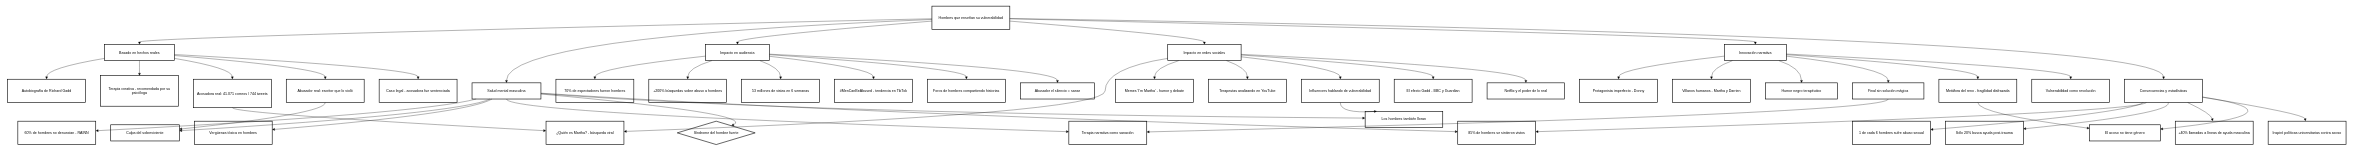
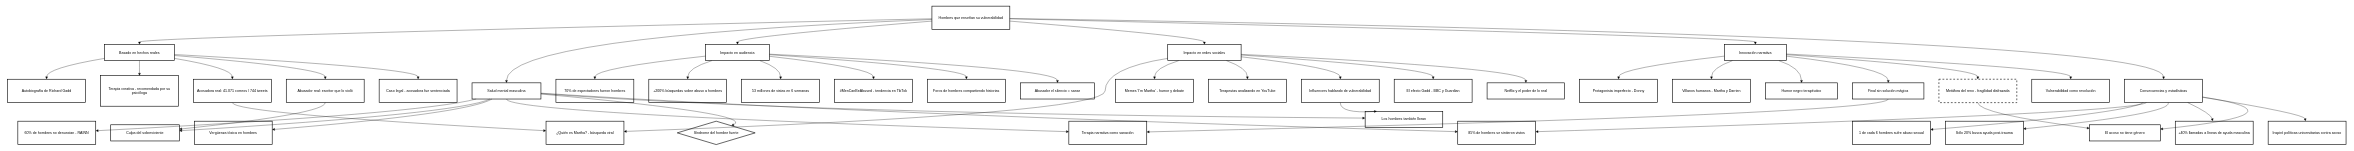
  <mxCell id="0" />
  <mxCell id="1" parent="0" />
  <mxCell id="2" value="Hombres que enseñan su vulnerabilidad" style="whiteSpace=wrap;strokeWidth=2;" vertex="1" parent="1"><mxGeometry x="3105" y="20" width="260" height="78" as="geometry" /></mxCell>
  <mxCell id="3" value="Basado en hechos reales" style="whiteSpace=wrap;strokeWidth=2;" vertex="1" parent="1"><mxGeometry x="343" y="148" width="234" height="54" as="geometry" /></mxCell>
  <mxCell id="4" value="Autobiografía de Richard Gadd" style="whiteSpace=wrap;strokeWidth=2;" vertex="1" parent="1"><mxGeometry x="20" y="264" width="260" height="78" as="geometry" /></mxCell>
  <mxCell id="5" value="Terapia creativa - recomendada por su psicóloga" style="whiteSpace=wrap;strokeWidth=2;" vertex="1" parent="1"><mxGeometry x="330" y="252" width="260" height="102" as="geometry" /></mxCell>
- <mxCell id="6" value="Acosadora real: 41.071 correos / 744 tweets" style="whiteSpace=wrap;strokeWidth=2;" vertex="1" parent="1"><mxGeometry x="640" y="264" width="260" height="95" as="geometry" /></mxCell>
+ <mxCell id="6" value="Acosadora real: 41.071 correos / 744 tweets" style="whiteSpace=wrap;strokeWidth=2;" vertex="1" parent="1"><mxGeometry x="640" y="264" width="260" height="78" as="geometry" /></mxCell>
  <mxCell id="7" value="Abusador real: escritor que lo violó" style="whiteSpace=wrap;strokeWidth=2;" vertex="1" parent="1"><mxGeometry x="950" y="264" width="260" height="78" as="geometry" /></mxCell>
  <mxCell id="8" value="Caso legal - acosadora fue sentenciada" style="whiteSpace=wrap;strokeWidth=2;" vertex="1" parent="1"><mxGeometry x="1260" y="264" width="260" height="78" as="geometry" /></mxCell>
  <mxCell id="9" value="Salud mental masculina" style="whiteSpace=wrap;strokeWidth=2;" vertex="1" parent="1"><mxGeometry x="1570" y="276" width="230" height="54" as="geometry" /></mxCell>
  <mxCell id="10" value="60% de hombres no denuncian - RAINN" style="whiteSpace=wrap;strokeWidth=2;" vertex="1" parent="1"><mxGeometry x="54" y="404" width="260" height="78" as="geometry" /></mxCell>
  <mxCell id="11" value="Culpa del sobreviviente" style="whiteSpace=wrap;strokeWidth=2;" vertex="1" parent="1"><mxGeometry x="364" y="416" width="229" height="54" as="geometry" /></mxCell>
  <mxCell id="12" value="Vergüenza tóxica en hombres" style="whiteSpace=wrap;strokeWidth=2;" vertex="1" parent="1"><mxGeometry x="643" y="404" width="260" height="78" as="geometry" /></mxCell>
  <mxCell id="13" value="Terapia narrativa como sanación" style="whiteSpace=wrap;strokeWidth=2;" vertex="1" parent="1"><mxGeometry x="3562" y="404" width="260" height="78" as="geometry" /></mxCell>
  <mxCell id="14" value="Síndrome del hombre fuerte" style="rhombus;whiteSpace=wrap;strokeWidth=2;" vertex="1" parent="1"><mxGeometry x="2255" y="404" width="260" height="78" as="geometry" /></mxCell>
  <mxCell id="15" value="Los hombres también lloran" style="whiteSpace=wrap;strokeWidth=2;" vertex="1" parent="1"><mxGeometry x="4551" y="371" width="259" height="54" as="geometry" /></mxCell>
  <mxCell id="16" value="Impacto en audiencia" style="whiteSpace=wrap;strokeWidth=2;" vertex="1" parent="1"><mxGeometry x="2349" y="148" width="214" height="54" as="geometry" /></mxCell>
  <mxCell id="17" value="70% de espectadores fueron hombres" style="whiteSpace=wrap;strokeWidth=2;" vertex="1" parent="1"><mxGeometry x="1850" y="264" width="260" height="78" as="geometry" /></mxCell>
  <mxCell id="18" value="+200% búsquedas sobre abuso a hombres" style="whiteSpace=wrap;strokeWidth=2;" vertex="1" parent="1"><mxGeometry x="2160" y="264" width="260" height="78" as="geometry" /></mxCell>
  <mxCell id="19" value="53 millones de vistas en 6 semanas" style="whiteSpace=wrap;strokeWidth=2;" vertex="1" parent="1"><mxGeometry x="2470" y="264" width="260" height="78" as="geometry" /></mxCell>
  <mxCell id="20" value="#MenCanBeAbused - tendencia en TikTok" style="whiteSpace=wrap;strokeWidth=2;" vertex="1" parent="1"><mxGeometry x="2780" y="264" width="260" height="78" as="geometry" /></mxCell>
  <mxCell id="21" value="Foros de hombres compartiendo historias" style="whiteSpace=wrap;strokeWidth=2;" vertex="1" parent="1"><mxGeometry x="3090" y="264" width="260" height="78" as="geometry" /></mxCell>
  <mxCell id="22" value="Abusador el silencio = sanar" style="whiteSpace=wrap;strokeWidth=2;" vertex="1" parent="1"><mxGeometry x="3400" y="276" width="248" height="54" as="geometry" /></mxCell>
  <mxCell id="23" value="Impacto en redes sociales" style="whiteSpace=wrap;strokeWidth=2;" vertex="1" parent="1"><mxGeometry x="3892" y="148" width="245" height="54" as="geometry" /></mxCell>
  <mxCell id="24" value="¿Quién es Martha? - búsqueda viral" style="whiteSpace=wrap;strokeWidth=2;" vertex="1" parent="1"><mxGeometry x="1817" y="404" width="260" height="78" as="geometry" /></mxCell>
  <mxCell id="25" value="Memes 'I'm Martha' - humor y debate" style="whiteSpace=wrap;strokeWidth=2;" vertex="1" parent="1"><mxGeometry x="3718" y="264" width="260" height="78" as="geometry" /></mxCell>
  <mxCell id="26" value="Terapeutas analizando en YouTube" style="whiteSpace=wrap;strokeWidth=2;" vertex="1" parent="1"><mxGeometry x="4028" y="264" width="260" height="78" as="geometry" /></mxCell>
  <mxCell id="27" value="Influencers hablando de vulnerabilidad" style="whiteSpace=wrap;strokeWidth=2;" vertex="1" parent="1"><mxGeometry x="4338" y="264" width="260" height="78" as="geometry" /></mxCell>
  <mxCell id="28" value="El efecto Gadd - BBC y Guardian" style="whiteSpace=wrap;strokeWidth=2;" vertex="1" parent="1"><mxGeometry x="4648" y="264" width="260" height="78" as="geometry" /></mxCell>
  <mxCell id="29" value="Netflix y el poder de lo real" style="whiteSpace=wrap;strokeWidth=2;" vertex="1" parent="1"><mxGeometry x="4958" y="276" width="259" height="54" as="geometry" /></mxCell>
  <mxCell id="30" value="Innovación narrativa" style="whiteSpace=wrap;strokeWidth=2;" vertex="1" parent="1"><mxGeometry x="5750" y="148" width="207" height="54" as="geometry" /></mxCell>
  <mxCell id="31" value="Protagonista imperfecto - Donny" style="whiteSpace=wrap;strokeWidth=2;" vertex="1" parent="1"><mxGeometry x="5267" y="264" width="260" height="78" as="geometry" /></mxCell>
  <mxCell id="32" value="Villanos humanos - Martha y Darrien" style="whiteSpace=wrap;strokeWidth=2;" vertex="1" parent="1"><mxGeometry x="5577" y="264" width="260" height="78" as="geometry" /></mxCell>
  <mxCell id="33" value="Humor negro terapéutico" style="whiteSpace=wrap;strokeWidth=2;" vertex="1" parent="1"><mxGeometry x="5887" y="276" width="241" height="54" as="geometry" /></mxCell>
  <mxCell id="34" value="Final sin solución mágica" style="whiteSpace=wrap;strokeWidth=2;" vertex="1" parent="1"><mxGeometry x="6178" y="276" width="238" height="54" as="geometry" /></mxCell>
- <mxCell id="35" value="Metáfora del reno - fragilidad disfrazada" style="whiteSpace=wrap;strokeWidth=2;" vertex="1" parent="1"><mxGeometry x="6466" y="264" width="260" height="78" as="geometry" /></mxCell>
+ <mxCell id="35" value="Metáfora del reno - fragilidad disfrazada" style="whiteSpace=wrap;strokeWidth=2;dashed=1;" vertex="1" parent="1"><mxGeometry x="6466" y="264" width="260" height="78" as="geometry" /></mxCell>
  <mxCell id="36" value="Vulnerabilidad como revolución" style="whiteSpace=wrap;strokeWidth=2;" vertex="1" parent="1"><mxGeometry x="6776" y="264" width="260" height="78" as="geometry" /></mxCell>
  <mxCell id="37" value="Consecuencias y estadísticas" style="whiteSpace=wrap;strokeWidth=2;" vertex="1" parent="1"><mxGeometry x="7086" y="264" width="260" height="78" as="geometry" /></mxCell>
  <mxCell id="38" value="1 de cada 6 hombres sufre abuso sexual" style="whiteSpace=wrap;strokeWidth=2;" vertex="1" parent="1"><mxGeometry x="6178" y="404" width="260" height="78" as="geometry" /></mxCell>
  <mxCell id="39" value="85% de hombres se sintieron vistos" style="whiteSpace=wrap;strokeWidth=2;" vertex="1" parent="1"><mxGeometry x="4860" y="404" width="260" height="78" as="geometry" /></mxCell>
  <mxCell id="40" value="Sólo 20% busca ayuda post-trauma" style="whiteSpace=wrap;strokeWidth=2;" vertex="1" parent="1"><mxGeometry x="6488" y="404" width="260" height="78" as="geometry" /></mxCell>
  <mxCell id="41" value="+40% llamadas a líneas de ayuda masculina" style="whiteSpace=wrap;strokeWidth=2;" vertex="1" parent="1"><mxGeometry x="7255" y="404" width="260" height="78" as="geometry" /></mxCell>
  <mxCell id="42" value="Inspiró políticas universitarias contra acoso" style="whiteSpace=wrap;strokeWidth=2;" vertex="1" parent="1"><mxGeometry x="7565" y="404" width="260" height="78" as="geometry" /></mxCell>
  <mxCell id="43" value="El acoso no tiene género" style="whiteSpace=wrap;strokeWidth=2;" vertex="1" parent="1"><mxGeometry x="6969" y="416" width="236" height="54" as="geometry" /></mxCell>
  <mxCell id="44" value="" style="curved=1;startArrow=none;endArrow=block;exitX=0;exitY=0.54;entryX=0.5;entryY=0;rounded=0;" edge="1" parent="1" source="2" target="3"><mxGeometry relative="1" as="geometry"><Array as="points"><mxPoint x="460" y="123" /></Array></mxGeometry></mxCell>
  <mxCell id="45" value="" style="curved=1;startArrow=none;endArrow=block;exitX=0;exitY=0.86;entryX=0.5;entryY=0;rounded=0;" edge="1" parent="1" source="3" target="4"><mxGeometry relative="1" as="geometry"><Array as="points"><mxPoint x="150" y="227" /></Array></mxGeometry></mxCell>
  <mxCell id="46" value="" style="curved=1;startArrow=none;endArrow=block;exitX=0.5;exitY=1;entryX=0.5;entryY=0;rounded=0;" edge="1" parent="1" source="3" target="5"><mxGeometry relative="1" as="geometry"><Array as="points" /></mxGeometry></mxCell>
  <mxCell id="47" value="" style="curved=1;startArrow=none;endArrow=block;exitX=1;exitY=0.86;entryX=0.5;entryY=0;rounded=0;" edge="1" parent="1" source="3" target="6"><mxGeometry relative="1" as="geometry"><Array as="points"><mxPoint x="770" y="227" /></Array></mxGeometry></mxCell>
  <mxCell id="48" value="" style="curved=1;startArrow=none;endArrow=block;exitX=1;exitY=0.68;entryX=0.5;entryY=0;rounded=0;" edge="1" parent="1" source="3" target="7"><mxGeometry relative="1" as="geometry"><Array as="points"><mxPoint x="1080" y="227" /></Array></mxGeometry></mxCell>
  <mxCell id="49" value="" style="curved=1;startArrow=none;endArrow=block;exitX=1;exitY=0.62;entryX=0.5;entryY=0;rounded=0;" edge="1" parent="1" source="3" target="8"><mxGeometry relative="1" as="geometry"><Array as="points"><mxPoint x="1390" y="227" /></Array></mxGeometry></mxCell>
  <mxCell id="50" value="" style="curved=1;startArrow=none;endArrow=block;exitX=0;exitY=0.57;entryX=0.5;entryY=0;rounded=0;" edge="1" parent="1" source="2" target="9"><mxGeometry relative="1" as="geometry"><Array as="points"><mxPoint x="1685" y="123" /></Array></mxGeometry></mxCell>
  <mxCell id="51" value="" style="curved=1;startArrow=none;endArrow=block;exitX=0.06;exitY=1;entryX=1;entryY=0.41;rounded=0;" edge="1" parent="1" source="9" target="10"><mxGeometry relative="1" as="geometry"><Array as="points"><mxPoint x="1401" y="379" /></Array></mxGeometry></mxCell>
  <mxCell id="52" value="" style="curved=1;startArrow=none;endArrow=block;exitX=0.26;exitY=1;entryX=1;entryY=0.37;rounded=0;" edge="1" parent="1" source="9" target="11"><mxGeometry relative="1" as="geometry"><Array as="points"><mxPoint x="1531" y="379" /></Array></mxGeometry></mxCell>
  <mxCell id="53" value="" style="curved=1;startArrow=none;endArrow=block;exitX=0.29;exitY=1;entryX=1;entryY=0.36;rounded=0;" edge="1" parent="1" source="9" target="12"><mxGeometry relative="1" as="geometry"><Array as="points"><mxPoint x="1551" y="379" /></Array></mxGeometry></mxCell>
  <mxCell id="54" value="" style="curved=1;startArrow=none;endArrow=block;exitX=0.5;exitY=1;entryX=0;entryY=0.45;rounded=0;" edge="1" parent="1" source="9" target="13"><mxGeometry relative="1" as="geometry"><Array as="points"><mxPoint x="1686" y="379" /></Array></mxGeometry></mxCell>
  <mxCell id="55" value="" style="curved=1;startArrow=none;endArrow=block;exitX=1;exitY=0.69;entryX=0.82;entryY=0;rounded=0;" edge="1" parent="1" source="9" target="14"><mxGeometry relative="1" as="geometry"><Array as="points"><mxPoint x="2520" y="379" /></Array></mxGeometry></mxCell>
  <mxCell id="56" value="" style="curved=1;startArrow=none;endArrow=block;exitX=1;exitY=0.66;entryX=0;entryY=0.42;rounded=0;" edge="1" parent="1" source="9" target="15"><mxGeometry relative="1" as="geometry"><Array as="points"><mxPoint x="2675" y="379" /></Array></mxGeometry></mxCell>
  <mxCell id="57" value="" style="curved=1;startArrow=none;endArrow=block;exitX=0;exitY=0.64;entryX=0.5;entryY=0;rounded=0;" edge="1" parent="1" source="2" target="16"><mxGeometry relative="1" as="geometry"><Array as="points"><mxPoint x="2456" y="123" /></Array></mxGeometry></mxCell>
  <mxCell id="58" value="" style="curved=1;startArrow=none;endArrow=block;exitX=0;exitY=0.72;entryX=0.5;entryY=0;rounded=0;" edge="1" parent="1" source="16" target="17"><mxGeometry relative="1" as="geometry"><Array as="points"><mxPoint x="1980" y="227" /></Array></mxGeometry></mxCell>
  <mxCell id="59" value="" style="curved=1;startArrow=none;endArrow=block;exitX=0.1;exitY=1;entryX=0.5;entryY=0;rounded=0;" edge="1" parent="1" source="16" target="18"><mxGeometry relative="1" as="geometry"><Array as="points"><mxPoint x="2290" y="227" /></Array></mxGeometry></mxCell>
  <mxCell id="60" value="" style="curved=1;startArrow=none;endArrow=block;exitX=0.85;exitY=1;entryX=0.5;entryY=0;rounded=0;" edge="1" parent="1" source="16" target="19"><mxGeometry relative="1" as="geometry"><Array as="points"><mxPoint x="2600" y="227" /></Array></mxGeometry></mxCell>
  <mxCell id="61" value="" style="curved=1;startArrow=none;endArrow=block;exitX=1;exitY=0.73;entryX=0.5;entryY=0;rounded=0;" edge="1" parent="1" source="16" target="20"><mxGeometry relative="1" as="geometry"><Array as="points"><mxPoint x="2910" y="227" /></Array></mxGeometry></mxCell>
  <mxCell id="62" value="" style="curved=1;startArrow=none;endArrow=block;exitX=1;exitY=0.63;entryX=0.5;entryY=0;rounded=0;" edge="1" parent="1" source="16" target="21"><mxGeometry relative="1" as="geometry"><Array as="points"><mxPoint x="3220" y="227" /></Array></mxGeometry></mxCell>
  <mxCell id="63" value="" style="curved=1;startArrow=none;endArrow=block;exitX=1;exitY=0.6;entryX=0.5;entryY=0;rounded=0;" edge="1" parent="1" source="16" target="22"><mxGeometry relative="1" as="geometry"><Array as="points"><mxPoint x="3524" y="227" /></Array></mxGeometry></mxCell>
  <mxCell id="64" value="" style="curved=1;startArrow=none;endArrow=block;exitX=1;exitY=0.64;entryX=0.5;entryY=0;rounded=0;" edge="1" parent="1" source="2" target="23"><mxGeometry relative="1" as="geometry"><Array as="points"><mxPoint x="4014" y="123" /></Array></mxGeometry></mxCell>
  <mxCell id="65" value="" style="curved=1;startArrow=none;endArrow=block;exitX=0;exitY=0.86;entryX=1;entryY=0.44;rounded=0;" edge="1" parent="1" source="23" target="24"><mxGeometry relative="1" as="geometry"><Array as="points"><mxPoint x="3683" y="227" /><mxPoint x="3683" y="379" /></Array></mxGeometry></mxCell>
  <mxCell id="66" value="" style="curved=1;startArrow=none;endArrow=block;exitX=0.15;exitY=1;entryX=0.5;entryY=0;rounded=0;" edge="1" parent="1" source="23" target="25"><mxGeometry relative="1" as="geometry"><Array as="points"><mxPoint x="3848" y="227" /></Array></mxGeometry></mxCell>
  <mxCell id="67" value="" style="curved=1;startArrow=none;endArrow=block;exitX=0.8;exitY=1;entryX=0.5;entryY=0;rounded=0;" edge="1" parent="1" source="23" target="26"><mxGeometry relative="1" as="geometry"><Array as="points"><mxPoint x="4158" y="227" /></Array></mxGeometry></mxCell>
  <mxCell id="68" value="" style="curved=1;startArrow=none;endArrow=block;exitX=1;exitY=0.76;entryX=0.5;entryY=0;rounded=0;" edge="1" parent="1" source="23" target="27"><mxGeometry relative="1" as="geometry"><Array as="points"><mxPoint x="4468" y="227" /></Array></mxGeometry></mxCell>
  <mxCell id="69" value="" style="curved=1;startArrow=none;endArrow=block;exitX=1;exitY=0.65;entryX=0.5;entryY=0;rounded=0;" edge="1" parent="1" source="23" target="28"><mxGeometry relative="1" as="geometry"><Array as="points"><mxPoint x="4778" y="227" /></Array></mxGeometry></mxCell>
  <mxCell id="70" value="" style="curved=1;startArrow=none;endArrow=block;exitX=1;exitY=0.61;entryX=0.5;entryY=0;rounded=0;" edge="1" parent="1" source="23" target="29"><mxGeometry relative="1" as="geometry"><Array as="points"><mxPoint x="5087" y="227" /></Array></mxGeometry></mxCell>
  <mxCell id="71" value="" style="curved=1;startArrow=none;endArrow=block;exitX=1;exitY=0.54;entryX=0.5;entryY=0;rounded=0;" edge="1" parent="1" source="2" target="30"><mxGeometry relative="1" as="geometry"><Array as="points"><mxPoint x="5853" y="123" /></Array></mxGeometry></mxCell>
  <mxCell id="72" value="" style="curved=1;startArrow=none;endArrow=block;exitX=0;exitY=0.72;entryX=0.5;entryY=0;rounded=0;" edge="1" parent="1" source="30" target="31"><mxGeometry relative="1" as="geometry"><Array as="points"><mxPoint x="5397" y="227" /></Array></mxGeometry></mxCell>
  <mxCell id="73" value="" style="curved=1;startArrow=none;endArrow=block;exitX=0.13;exitY=1;entryX=0.5;entryY=0;rounded=0;" edge="1" parent="1" source="30" target="32"><mxGeometry relative="1" as="geometry"><Array as="points"><mxPoint x="5707" y="227" /></Array></mxGeometry></mxCell>
  <mxCell id="74" value="" style="curved=1;startArrow=none;endArrow=block;exitX=0.88;exitY=1;entryX=0.5;entryY=0;rounded=0;" edge="1" parent="1" source="30" target="33"><mxGeometry relative="1" as="geometry"><Array as="points"><mxPoint x="6007" y="227" /></Array></mxGeometry></mxCell>
  <mxCell id="75" value="" style="curved=1;startArrow=none;endArrow=block;exitX=1;exitY=0.72;entryX=0.5;entryY=0;rounded=0;" edge="1" parent="1" source="30" target="34"><mxGeometry relative="1" as="geometry"><Array as="points"><mxPoint x="6297" y="227" /></Array></mxGeometry></mxCell>
  <mxCell id="76" value="" style="curved=1;startArrow=none;endArrow=block;exitX=1;exitY=0.63;entryX=0.5;entryY=0;rounded=0;" edge="1" parent="1" source="30" target="35"><mxGeometry relative="1" as="geometry"><Array as="points"><mxPoint x="6596" y="227" /></Array></mxGeometry></mxCell>
  <mxCell id="77" value="" style="curved=1;startArrow=none;endArrow=block;exitX=1;exitY=0.59;entryX=0.5;entryY=0;rounded=0;" edge="1" parent="1" source="30" target="36"><mxGeometry relative="1" as="geometry"><Array as="points"><mxPoint x="6906" y="227" /></Array></mxGeometry></mxCell>
  <mxCell id="78" value="" style="curved=1;startArrow=none;endArrow=block;exitX=1;exitY=0.53;entryX=0.5;entryY=0;rounded=0;" edge="1" parent="1" source="2" target="37"><mxGeometry relative="1" as="geometry"><Array as="points"><mxPoint x="7216" y="123" /></Array></mxGeometry></mxCell>
  <mxCell id="79" value="" style="curved=1;startArrow=none;endArrow=block;exitX=0.24;exitY=1;entryX=1;entryY=0.36;rounded=0;" edge="1" parent="1" source="37" target="38"><mxGeometry relative="1" as="geometry"><Array as="points"><mxPoint x="7087" y="379" /></Array></mxGeometry></mxCell>
  <mxCell id="80" value="" style="curved=1;startArrow=none;endArrow=block;exitX=0.28;exitY=1;entryX=1;entryY=0.45;rounded=0;" edge="1" parent="1" source="37" target="39"><mxGeometry relative="1" as="geometry"><Array as="points"><mxPoint x="7107" y="379" /></Array></mxGeometry></mxCell>
  <mxCell id="81" value="" style="curved=1;startArrow=none;endArrow=block;exitX=0.56;exitY=1;entryX=1;entryY=0.33;rounded=0;" edge="1" parent="1" source="37" target="40"><mxGeometry relative="1" as="geometry"><Array as="points"><mxPoint x="7246" y="379" /></Array></mxGeometry></mxCell>
  <mxCell id="82" value="" style="curved=1;startArrow=none;endArrow=block;exitX=0.81;exitY=1;entryX=0.48;entryY=0;rounded=0;" edge="1" parent="1" source="37" target="41"><mxGeometry relative="1" as="geometry"><Array as="points"><mxPoint x="7375" y="379" /></Array></mxGeometry></mxCell>
  <mxCell id="83" value="" style="curved=1;startArrow=none;endArrow=block;exitX=1;exitY=0.77;entryX=0.48;entryY=0;rounded=0;" edge="1" parent="1" source="37" target="42"><mxGeometry relative="1" as="geometry"><Array as="points"><mxPoint x="7685" y="379" /></Array></mxGeometry></mxCell>
  <mxCell id="84" value="" style="curved=1;startArrow=none;endArrow=block;exitX=1;exitY=0.76;entryX=1;entryY=0.27;rounded=0;" edge="1" parent="1" source="37" target="43"><mxGeometry relative="1" as="geometry"><Array as="points"><mxPoint x="7705" y="379" /></Array></mxGeometry></mxCell>
  <mxCell id="85" value="" style="curved=1;startArrow=none;endArrow=block;exitX=1;exitY=0.64;entryX=0;entryY=0.45;rounded=0;" edge="1" parent="1" source="9" target="39"><mxGeometry relative="1" as="geometry"><Array as="points"><mxPoint x="2845" y="379" /></Array></mxGeometry></mxCell>
  <mxCell id="86" value="" style="curved=1;startArrow=none;endArrow=block;exitX=0.5;exitY=1;entryX=1;entryY=0.27;rounded=0;" edge="1" parent="1" source="7" target="11"><mxGeometry relative="1" as="geometry"><Array as="points"><mxPoint x="1080" y="379" /></Array></mxGeometry></mxCell>
  <mxCell id="87" value="" style="curved=1;startArrow=none;endArrow=block;exitX=0.5;exitY=1;entryX=0;entryY=0.41;rounded=0;" edge="1" parent="1" source="6" target="24"><mxGeometry relative="1" as="geometry"><Array as="points"><mxPoint x="770" y="379" /></Array></mxGeometry></mxCell>
  <mxCell id="88" value="" style="curved=1;startArrow=none;endArrow=block;exitX=0.5;exitY=1;entryX=1;entryY=0.46;rounded=0;" edge="1" parent="1" source="34" target="13"><mxGeometry relative="1" as="geometry"><Array as="points"><mxPoint x="6297" y="379" /></Array></mxGeometry></mxCell>
  <mxCell id="89" value="" style="curved=1;startArrow=none;endArrow=block;exitX=0.5;exitY=1;entryX=0.15;entryY=0;rounded=0;" edge="1" parent="1" source="27" target="15"><mxGeometry relative="1" as="geometry"><Array as="points"><mxPoint x="4468" y="379" /></Array></mxGeometry></mxCell>
  <mxCell id="90" value="" style="curved=1;startArrow=none;endArrow=block;exitX=0.5;exitY=1;entryX=0;entryY=0.22;rounded=0;" edge="1" parent="1" source="35" target="43"><mxGeometry relative="1" as="geometry"><Array as="points"><mxPoint x="6596" y="379" /></Array></mxGeometry></mxCell>
